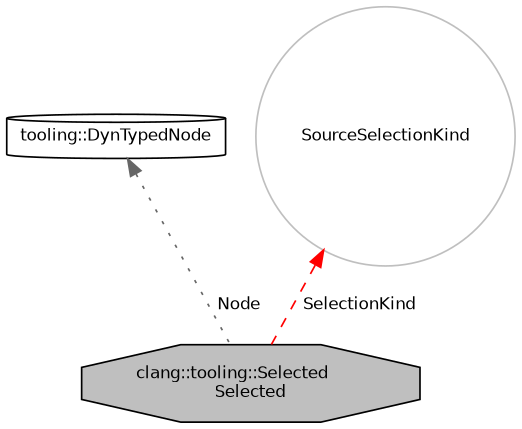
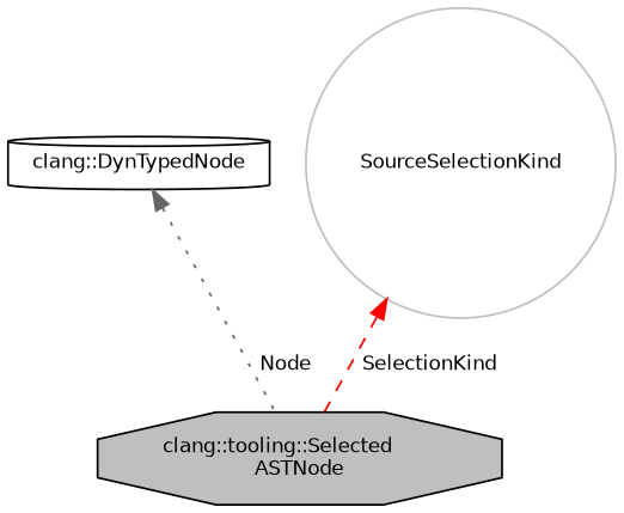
  digraph {
    node [color=black fontname=Helvetica fontsize=10]
    edge [dir=back fontname=Helvetica fontsize=10 labelfontname=Helvetica labelfontsize=10]
-   n1 [fillcolor=grey75 fontcolor=black height=0.2 label="clang::tooling::Selected\lSelected" shape=octagon style=filled width=0.4]
-   n2 [height=0.2 label="tooling::DynTypedNode" shape=cylinder width=0.4]
+   n1 [fillcolor=grey75 fontcolor=black height=0.2 label="clang::tooling::Selected\lASTNode" shape=octagon style=filled width=0.4]
+   n2 [height=0.2 label="clang::DynTypedNode" shape=cylinder width=0.4]
    n3 [color=grey75 height=0.2 label=SourceSelectionKind shape=circle width=0.4]
    n2 -> n1 [color=gray40 label=" Node" style=dotted]
    n3 -> n1 [color=red label=" SelectionKind" style=dashed]
  }
